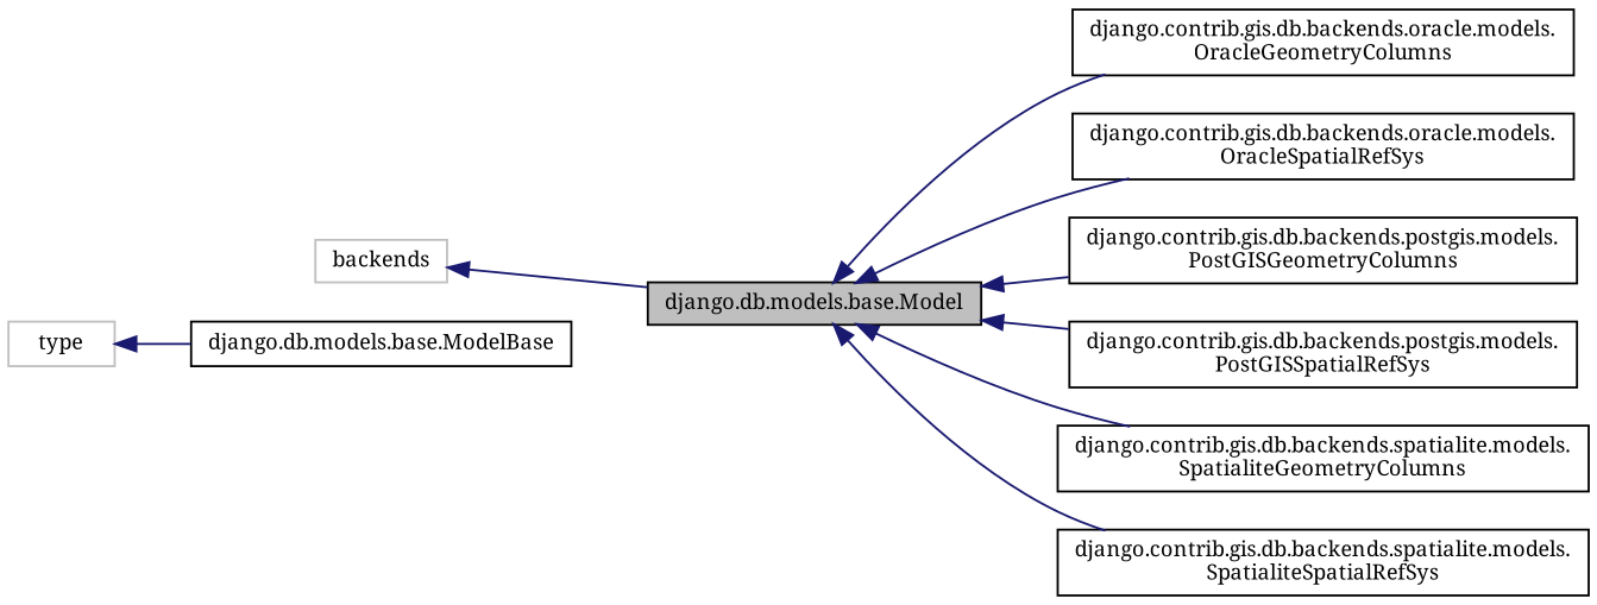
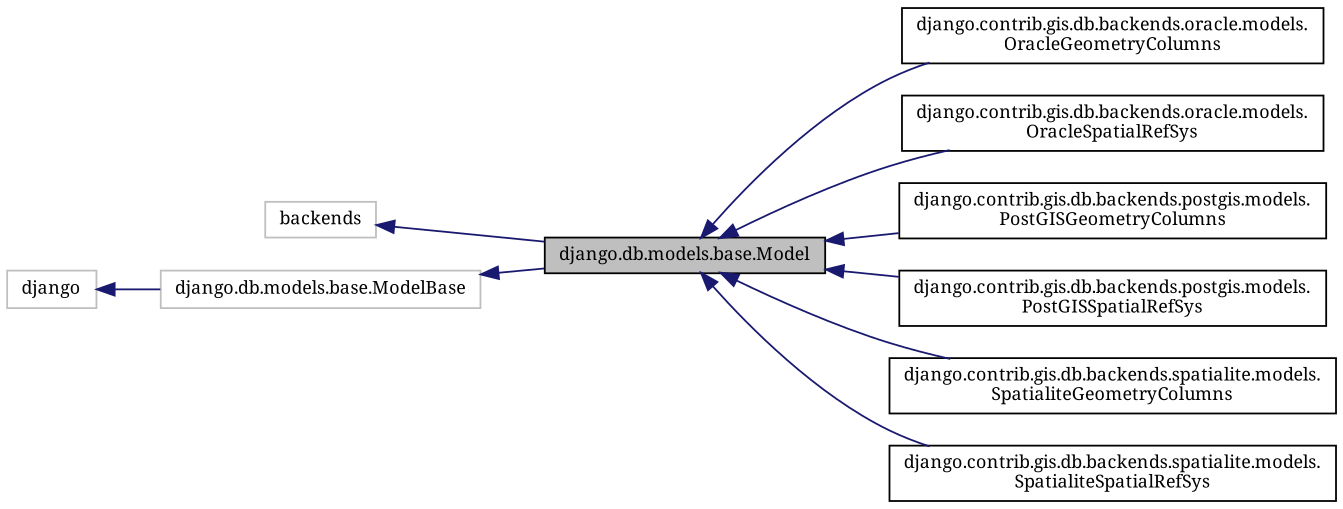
  digraph {
    fontname="Noto Serif"
    rankdir=LR
    node [color=black fillcolor=white fontname="Noto Serif" fontsize=10 shape=record style=filled]
    edge [color=midnightblue dir=back fontname="Noto Serif" fontsize=10 labelfontname=Helvetica labelfontsize=10 style=solid]
    n1 [fillcolor=grey75 fontcolor=black height=0.2 label="django.db.models.base.Model" width=0.4]
    n2 [height=0.2 label="django.contrib.gis.db.backends.oracle.models.\lOracleGeometryColumns" width=0.4]
    n3 [height=0.2 label="django.contrib.gis.db.backends.oracle.models.\lOracleSpatialRefSys" width=0.4]
    n4 [height=0.2 label="django.contrib.gis.db.backends.postgis.models.\lPostGISGeometryColumns" width=0.4]
    n5 [height=0.2 label="django.contrib.gis.db.backends.postgis.models.\lPostGISSpatialRefSys" width=0.4]
    n6 [height=0.2 label="django.contrib.gis.db.backends.spatialite.models.\lSpatialiteGeometryColumns" width=0.4]
    n7 [height=0.2 label="django.contrib.gis.db.backends.spatialite.models.\lSpatialiteSpatialRefSys" width=0.4]
    n8 [color=grey75 height=0.2 label=backends width=0.4]
-   n9 [height=0.2 label="django.db.models.base.ModelBase" width=0.4]
-   n10 [color=grey75 height=0.2 label=type width=0.4]
+   n9 [color=grey75 height=0.2 label="django.db.models.base.ModelBase" width=0.4]
+   n10 [color=grey75 height=0.2 label=django width=0.4]
    n1 -> n2
    n1 -> n3
    n1 -> n4
    n1 -> n5
    n1 -> n6
    n1 -> n7
    n8 -> n1
+   n9 -> n1
    n10 -> n9
  }
